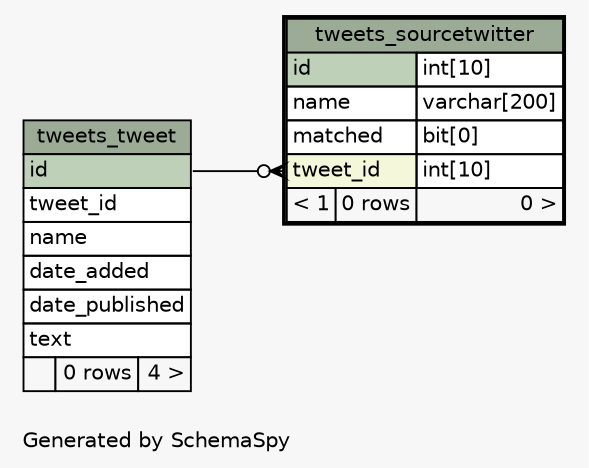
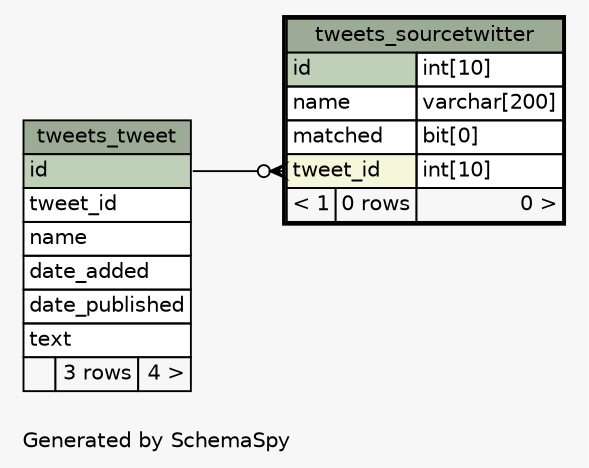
  digraph {
    bgcolor="#f7f7f7"
    fontname=Helvetica
    fontsize=11
    label="\nGenerated by SchemaSpy"
    labeljust=l
    nodesep=0.18
    rankdir=RL
    ranksep=0.46
    node [fontname=Helvetica fontsize=11 shape=plaintext]
    n1 [label=<     <TABLE BORDER="2" CELLBORDER="1" CELLSPACING="0" BGCOLOR="#ffffff">       <TR><TD COLSPAN="3" BGCOLOR="#9bab96" ALIGN="CENTER">tweets_sourcetwitter</TD></TR>       <TR><TD PORT="id" COLSPAN="2" BGCOLOR="#bed1b8" ALIGN="LEFT">id</TD><TD PORT="id.type" ALIGN="LEFT">int[10]</TD></TR>       <TR><TD PORT="name" COLSPAN="2" ALIGN="LEFT">name</TD><TD PORT="name.type" ALIGN="LEFT">varchar[200]</TD></TR>       <TR><TD PORT="matched" COLSPAN="2" ALIGN="LEFT">matched</TD><TD PORT="matched.type" ALIGN="LEFT">bit[0]</TD></TR>       <TR><TD PORT="tweet_id" COLSPAN="2" BGCOLOR="#f4f7da" ALIGN="LEFT">tweet_id</TD><TD PORT="tweet_id.type" ALIGN="LEFT">int[10]</TD></TR>       <TR><TD ALIGN="LEFT" BGCOLOR="#f7f7f7">&lt; 1</TD><TD ALIGN="RIGHT" BGCOLOR="#f7f7f7">0 rows</TD><TD ALIGN="RIGHT" BGCOLOR="#f7f7f7">0 &gt;</TD></TR>     </TABLE>>]
-   n2 [label=<     <TABLE BORDER="0" CELLBORDER="1" CELLSPACING="0" BGCOLOR="#ffffff">       <TR><TD COLSPAN="3" BGCOLOR="#9bab96" ALIGN="CENTER">tweets_tweet</TD></TR>       <TR><TD PORT="id" COLSPAN="3" BGCOLOR="#bed1b8" ALIGN="LEFT">id</TD></TR>       <TR><TD PORT="tweet_id" COLSPAN="3" ALIGN="LEFT">tweet_id</TD></TR>       <TR><TD PORT="name" COLSPAN="3" ALIGN="LEFT">name</TD></TR>       <TR><TD PORT="date_added" COLSPAN="3" ALIGN="LEFT">date_added</TD></TR>       <TR><TD PORT="date_published" COLSPAN="3" ALIGN="LEFT">date_published</TD></TR>       <TR><TD PORT="text" COLSPAN="3" ALIGN="LEFT">text</TD></TR>       <TR><TD ALIGN="LEFT" BGCOLOR="#f7f7f7">  </TD><TD ALIGN="RIGHT" BGCOLOR="#f7f7f7">0 rows</TD><TD ALIGN="RIGHT" BGCOLOR="#f7f7f7">4 &gt;</TD></TR>     </TABLE>>]
+   n2 [label=<     <TABLE BORDER="0" CELLBORDER="1" CELLSPACING="0" BGCOLOR="#ffffff">       <TR><TD COLSPAN="3" BGCOLOR="#9bab96" ALIGN="CENTER">tweets_tweet</TD></TR>       <TR><TD PORT="id" COLSPAN="3" BGCOLOR="#bed1b8" ALIGN="LEFT">id</TD></TR>       <TR><TD PORT="tweet_id" COLSPAN="3" ALIGN="LEFT">tweet_id</TD></TR>       <TR><TD PORT="name" COLSPAN="3" ALIGN="LEFT">name</TD></TR>       <TR><TD PORT="date_added" COLSPAN="3" ALIGN="LEFT">date_added</TD></TR>       <TR><TD PORT="date_published" COLSPAN="3" ALIGN="LEFT">date_published</TD></TR>       <TR><TD PORT="text" COLSPAN="3" ALIGN="LEFT">text</TD></TR>       <TR><TD ALIGN="LEFT" BGCOLOR="#f7f7f7">  </TD><TD ALIGN="RIGHT" BGCOLOR="#f7f7f7">3 rows</TD><TD ALIGN="RIGHT" BGCOLOR="#f7f7f7">4 &gt;</TD></TR>     </TABLE>>]
    n1 -> n2 [arrowhead=none arrowsize=0.8 arrowtail=crowodot dir=back headport="id:e" tailport="tweet_id:w"]
  }
